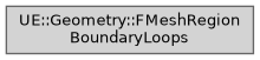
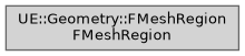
  digraph {
    rankdir=LR
-   n1 [color=gray40 fillcolor=lightgrey fontname=Helvetica fontsize=10 height=0.2 label="UE::Geometry::FMeshRegion\lBoundaryLoops" shape=box style=filled width=0.4]
+   n1 [color=gray40 fillcolor=lightgrey fontname=Helvetica fontsize=10 height=0.2 label="UE::Geometry::FMeshRegion\lFMeshRegion" shape=box style=filled width=0.4]
  }
